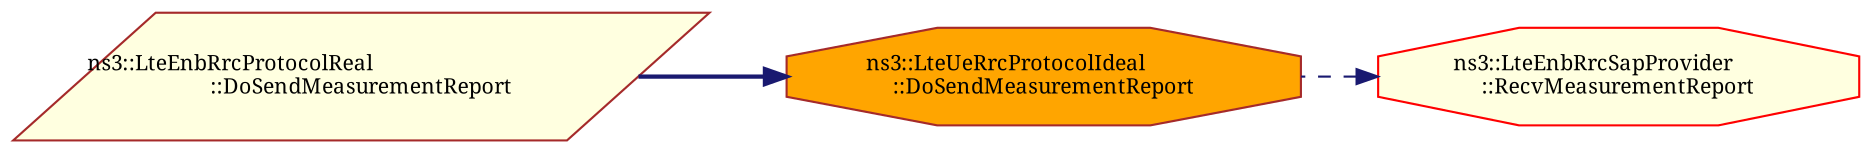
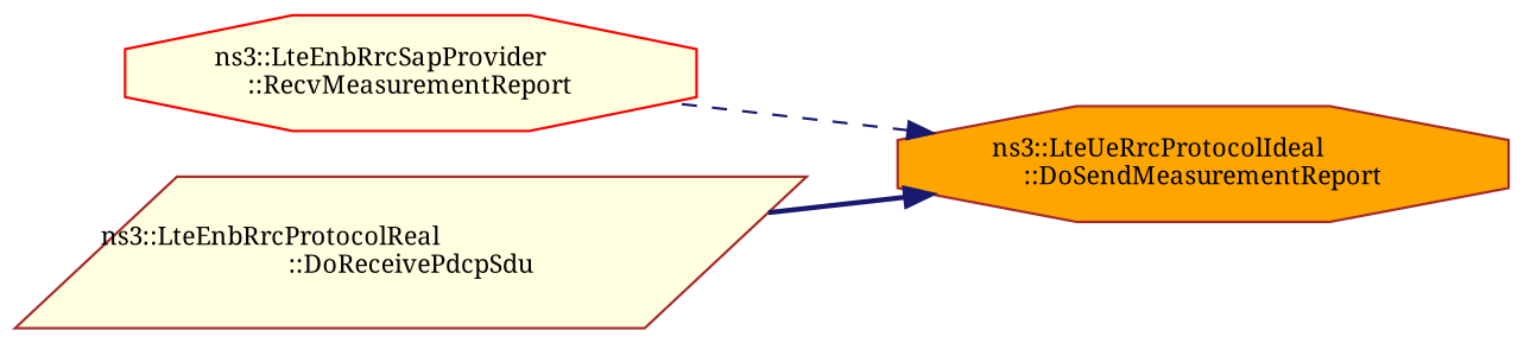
  digraph {
    fontname="Noto Serif"
    rankdir=RL
    node [color=brown fillcolor=lightyellow fontname="Noto Serif" fontsize=10 shape=octagon style=filled]
    edge [color=midnightblue dir=back fontname="Noto Serif" fontsize=10 labelfontname=Helvetica labelfontsize=10]
    n1 [color=red fontcolor=black height=0.2 label="ns3::LteEnbRrcSapProvider\l::RecvMeasurementReport" width=0.4]
    n2 [fillcolor=orange height=0.2 label="ns3::LteUeRrcProtocolIdeal\l::DoSendMeasurementReport" width=0.4]
-   n3 [height=0.2 label="ns3::LteEnbRrcProtocolReal\l::DoSendMeasurementReport" shape=parallelogram width=0.4]
-   n1 -> n2 [style=dashed]
+   n3 [height=0.2 label="ns3::LteEnbRrcProtocolReal\l::DoReceivePdcpSdu" shape=parallelogram width=0.4]
+   n2 -> n1 [style=dashed]
    n2 -> n3 [style=bold]
  }
